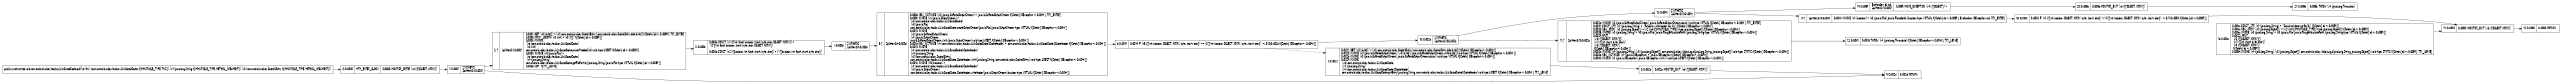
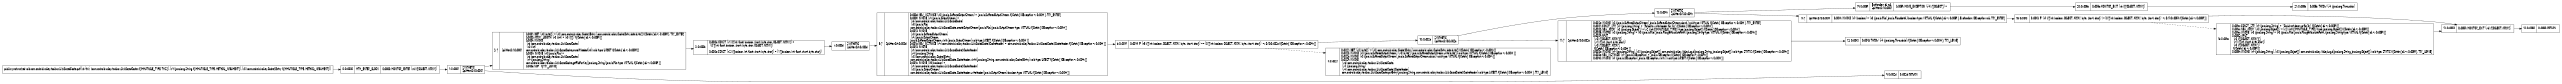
  digraph {
    fontname="Patrick Hand"
    rankdir=LR
    node [fontname="Patrick Hand" shape=record]
    edge [fontname="Patrick Hand"]
    n1 [label="{0\:\ 0x0000|MTH_ENTER_BLOCK\l|0x0000: MONITOR_ENTER  (r6 I:?[OBJECT, ARRAY]) \l}"]
    n2 [label="{1\:\ 0x0001|SYNTHETIC\lSplitter:B:1:0x0001\l}"]
    n3 [label="{2\:\ ?|Splitter:B:1:0x0001\l|0x0001: IGET  (r0 I:byte[]) = (r8 I:com.android.volley.Cache$Entry) com.android.volley.Cache.Entry.data byte[] A[Catch:\{ all \-\> 0x0059 \}, TRY_ENTER]\l0x0003: ARRAY_LENGTH  (r0 I:int) = (r0 I:?[]) A[Catch:\{ all \-\> 0x0059 \}]\l0x0004: INVOKE  \l  (r6 I:com.android.volley.toolbox.DiskBasedCache)\l  (r0 I:int)\l com.android.volley.toolbox.DiskBasedCache.pruneIfNeeded(int):void type: DIRECT A[Catch:\{ all \-\> 0x0059 \}]\l0x0007: INVOKE  (r0 I:java.io.File) = \l  (r6 I:com.android.volley.toolbox.DiskBasedCache)\l  (r7 I:java.lang.String)\l com.android.volley.toolbox.DiskBasedCache.getFileForKey(java.lang.String):java.io.File type: VIRTUAL A[Catch:\{ all \-\> 0x0059 \}]\l0x000a: NOP   A[TRY_LEAVE]\l}"]
    n4 [label="{9\:\ 0x002d|0x002d: RETURN   \l}"]
    n5 [label="{3\:\ 0x000b|0x000b: CONST  (r1 I:?[int, float, boolean, short, byte, char, OBJECT, ARRAY]) = \l  (0 ?[int, float, boolean, short, byte, char, OBJECT, ARRAY])\l \l0x000c: CONST  (r2 I:?[boolean, int, float, short, byte, char]) = (1 ?[boolean, int, float, short, byte, char]) \l}"]
    n6 [label="{19\:\ 0x0059|ExcHandler: all null\lSplitter:B:1:0x0001\l|0x0059: MOVE_EXCEPTION  (r7 I:?[OBJECT]) =  \l}"]
    n7 [label="{20\:\ 0x005a|0x005a: MONITOR_EXIT  (r6 I:?[OBJECT, ARRAY]) \l}"]
    n8 [label="{4\:\ 0x000d|SYNTHETIC\lSplitter:B:4:0x000d\l}"]
    n9 [label="{5\:\ ?|Splitter:B:4:0x000d\l|0x000d: NEW_INSTANCE  (r3 I:java.io.BufferedOutputStream) =  java.io.BufferedOutputStream A[Catch:\{ IOException \-\> 0x0044 \}, TRY_ENTER]\l0x000f: INVOKE  (r4 I:java.io.OutputStream) = \l  (r6 I:com.android.volley.toolbox.DiskBasedCache)\l  (r0 I:java.io.File)\l com.android.volley.toolbox.DiskBasedCache.createOutputStream(java.io.File):java.io.OutputStream type: VIRTUAL A[Catch:\{ IOException \-\> 0x0044 \}]\l0x0013: INVOKE  \l  (r3 I:java.io.BufferedOutputStream)\l  (r4 I:java.io.OutputStream)\l java.io.BufferedOutputStream.\<init\>(java.io.OutputStream):void type: DIRECT A[Catch:\{ IOException \-\> 0x0044 \}]\l0x0016: NEW_INSTANCE  (r4 I:com.android.volley.toolbox.DiskBasedCache$CacheHeader) =  com.android.volley.toolbox.DiskBasedCache$CacheHeader A[Catch:\{ IOException \-\> 0x0044 \}]\l0x8018: INVOKE  \l  (r4 I:com.android.volley.toolbox.DiskBasedCache$CacheHeader)\l  (r7 I:java.lang.String)\l  (r8 I:com.android.volley.Cache$Entry)\l com.android.volley.toolbox.DiskBasedCache.CacheHeader.\<init\>(java.lang.String, com.android.volley.Cache$Entry):void type: DIRECT A[Catch:\{ IOException \-\> 0x0044 \}]\l0x001b: INVOKE  (r5 I:boolean) = \l  (r4 I:com.android.volley.toolbox.DiskBasedCache$CacheHeader)\l  (r3 I:java.io.OutputStream)\l com.android.volley.toolbox.DiskBasedCache.CacheHeader.writeHeader(java.io.OutputStream):boolean type: VIRTUAL A[Catch:\{ IOException \-\> 0x0044 \}]\l}"]
    n10 [label="{6\:\ 0x001f|0x001f: IF  (r5 I:?[int, boolean, OBJECT, ARRAY, byte, short, char]) == (0 ?[int, boolean, OBJECT, ARRAY, byte, short, char])  \-\> B:10:0x002e A[Catch:\{ IOException \-\> 0x0044 \}]\l}"]
    n11 [label="{13\:\ 0x0044|SYNTHETIC\lSplitter:B:13:0x0044\l}"]
    n12 [label="{14\:\ ?|Splitter:B:13:0x0044\l|0x0044: INVOKE  (r7 I:boolean) = (r0 I:java.io.File) java.io.File.delete():boolean type: VIRTUAL A[Catch:\{ all \-\> 0x0059 \}, ExcHandler: IOException null, TRY_ENTER]\l}"]
    n13 [label="{7\:\ 0x0021|0x0021: IGET  (r8 I:byte[]) = (r8 I:com.android.volley.Cache$Entry) com.android.volley.Cache.Entry.data byte[] A[Catch:\{ IOException \-\> 0x0044 \}]\l0x0023: INVOKE  (r3 I:java.io.BufferedOutputStream), (r8 I:byte[]) java.io.BufferedOutputStream.write(byte[]):void type: VIRTUAL A[Catch:\{ IOException \-\> 0x0044 \}]\l0x0026: INVOKE  (r3 I:java.io.BufferedOutputStream) java.io.BufferedOutputStream.close():void type: VIRTUAL A[Catch:\{ IOException \-\> 0x0044 \}]\l0x0029: INVOKE  \l  (r6 I:com.android.volley.toolbox.DiskBasedCache)\l  (r7 I:java.lang.String)\l  (r4 I:com.android.volley.toolbox.DiskBasedCache$CacheHeader)\l com.android.volley.toolbox.DiskBasedCache.putEntry(java.lang.String, com.android.volley.toolbox.DiskBasedCache$CacheHeader):void type: DIRECT A[Catch:\{ IOException \-\> 0x0044 \}, TRY_LEAVE]\l}"]
    n14 [label="{10\:\ 0x002e|SYNTHETIC\lSplitter:B:10:0x002e\l}"]
-   n15 [label="{8\:\ 0x002c|0x002c: MONITOR_EXIT  (r6 I:?[OBJECT, ARRAY]) \l}"]
    n16 [label="{11\:\ ?|Splitter:B:10:0x002e\l|0x002e: INVOKE  (r3 I:java.io.BufferedOutputStream) java.io.BufferedOutputStream.close():void type: VIRTUAL A[Catch:\{ IOException \-\> 0x0044 \}, TRY_ENTER]\l0x0031: CONST_STR  (r7 I:java.lang.String) =  \"Failed to write header for %s\" A[Catch:\{ IOException \-\> 0x0044 \}]\l0x0033: NEW_ARRAY  (r8 I:java.lang.Object[]) = (r2 I:int A[IMMUTABLE_TYPE]) type: java.lang.Object[] A[Catch:\{ IOException \-\> 0x0044 \}]\l0x0035: INVOKE  (r3 I:java.lang.String) = (r0 I:java.io.File) java.io.File.getAbsolutePath():java.lang.String type: VIRTUAL A[Catch:\{ IOException \-\> 0x0044 \}]\l0x0039: APUT  \l  (r8 I:?[OBJECT, ARRAY][])\l  (r1 I:?[int, short, byte, char])\l  (r3 I:?[OBJECT, ARRAY])\l A[Catch:\{ IOException \-\> 0x0044 \}]\l0x003b: INVOKE  (r7 I:java.lang.String), (r8 I:java.lang.Object[]) com.android.volley.VolleyLog.d(java.lang.String, java.lang.Object[]):void type: STATIC A[Catch:\{ IOException \-\> 0x0044 \}]\l0x003e: NEW_INSTANCE  (r7 I:java.io.IOException) =  java.io.IOException A[Catch:\{ IOException \-\> 0x0044 \}]\l0x0040: INVOKE  (r7 I:java.io.IOException) java.io.IOException.\<init\>():void type: DIRECT A[Catch:\{ IOException \-\> 0x0044 \}]\l}"]
    n17 [label="{12\:\ 0x0043|0x0043: THROW  (r7 I:java.lang.Throwable) A[Catch:\{ IOException \-\> 0x0044 \}, TRY_LEAVE]\l}"]
    n18 [label="{15\:\ 0x0048|0x0048: IF  (r7 I:?[int, boolean, OBJECT, ARRAY, byte, short, char]) != (0 ?[int, boolean, OBJECT, ARRAY, byte, short, char])  \-\> B:17:0x0057 A[Catch:\{ all \-\> 0x0059 \}]\l}"]
-   n19 [label="{16\:\ 0x004a|0x004a: CONST_STR  (r7 I:java.lang.String) =  \"Could not clean up file %s\" A[Catch:\{ all \-\> 0x0059 \}]\l0x004c: NEW_ARRAY  (r8 I:java.lang.Object[]) = (r2 I:int A[IMMUTABLE_TYPE]) type: java.lang.Object[] A[Catch:\{ all \-\> 0x0059 \}]\l0x004e: INVOKE  (r0 I:java.lang.String) = (r0 I:java.io.File) java.io.File.getAbsolutePath():java.lang.String type: VIRTUAL A[Catch:\{ all \-\> 0x0059 \}]\l0x0022: APUT  \l  (r8 I:?[OBJECT, ARRAY][])\l  (r1 I:?[int, short, byte, char])\l  (r0 I:?[OBJECT, ARRAY])\l A[Catch:\{ all \-\> 0x0059 \}]\l0x0054: INVOKE  (r7 I:java.lang.String), (r8 I:java.lang.Object[]) com.android.volley.VolleyLog.d(java.lang.String, java.lang.Object[]):void type: STATIC A[Catch:\{ all \-\> 0x0059 \}, TRY_LEAVE]\l}"]
+   n19 [label="{16\:\ 0x004a|0x004a: CONST_STR  (r7 I:java.lang.String) =  \"Could not clean up file %s\" A[Catch:\{ all \-\> 0x0059 \}]\l0x004c: NEW_ARRAY  (r8 I:java.lang.Object[]) = (r2 I:int A[IMMUTABLE_TYPE]) type: java.lang.Object[] A[Catch:\{ all \-\> 0x0059 \}]\l0x004e: INVOKE  (r0 I:java.lang.String) = (r0 I:java.io.File) java.io.File.getAbsolutePath():java.lang.String type: VIRTUAL A[Catch:\{ all \-\> 0x0059 \}]\l0x0052: APUT  \l  (r8 I:?[OBJECT, ARRAY][])\l  (r1 I:?[int, short, byte, char])\l  (r0 I:?[OBJECT, ARRAY])\l A[Catch:\{ all \-\> 0x0059 \}]\l0x0054: INVOKE  (r7 I:java.lang.String), (r8 I:java.lang.Object[]) com.android.volley.VolleyLog.d(java.lang.String, java.lang.Object[]):void type: STATIC A[Catch:\{ all \-\> 0x0059 \}, TRY_LEAVE]\l}"]
    n20 [label="{17\:\ 0x0057|0x0057: MONITOR_EXIT  (r6 I:?[OBJECT, ARRAY]) \l}"]
    n21 [label="{18\:\ 0x0058|0x0058: RETURN   \l}"]
    n22 [label="{21\:\ 0x005b|0x005b: THROW  (r7 I:java.lang.Throwable) \l}"]
    n23 [label="{public synchronized void com.android.volley.toolbox.DiskBasedCache.put((r6 'this' I:com.android.volley.toolbox.DiskBasedCache A[IMMUTABLE_TYPE, THIS]), (r7 I:java.lang.String A[IMMUTABLE_TYPE, METHOD_ARGUMENT]), (r8 I:com.android.volley.Cache$Entry A[IMMUTABLE_TYPE, METHOD_ARGUMENT])) }"]
    n1 -> n2
    n2 -> n3
    n2 -> n4
    n3 -> n5
    n5 -> n8
    n6 -> n7
    n7 -> n22
    n8 -> n9
    n9 -> n10
    n10 -> n13 [style=dashed]
    n10 -> n14
    n11 -> n6
    n11 -> n12
    n12 -> n18
-   n13 -> n15
    n14 -> n11
    n14 -> n16
-   n15 -> n4
    n16 -> n17
+   n18 -> n19 [style=dashed]
    n18 -> n20
    n19 -> n20
    n20 -> n21
    n23 -> n1
  }
